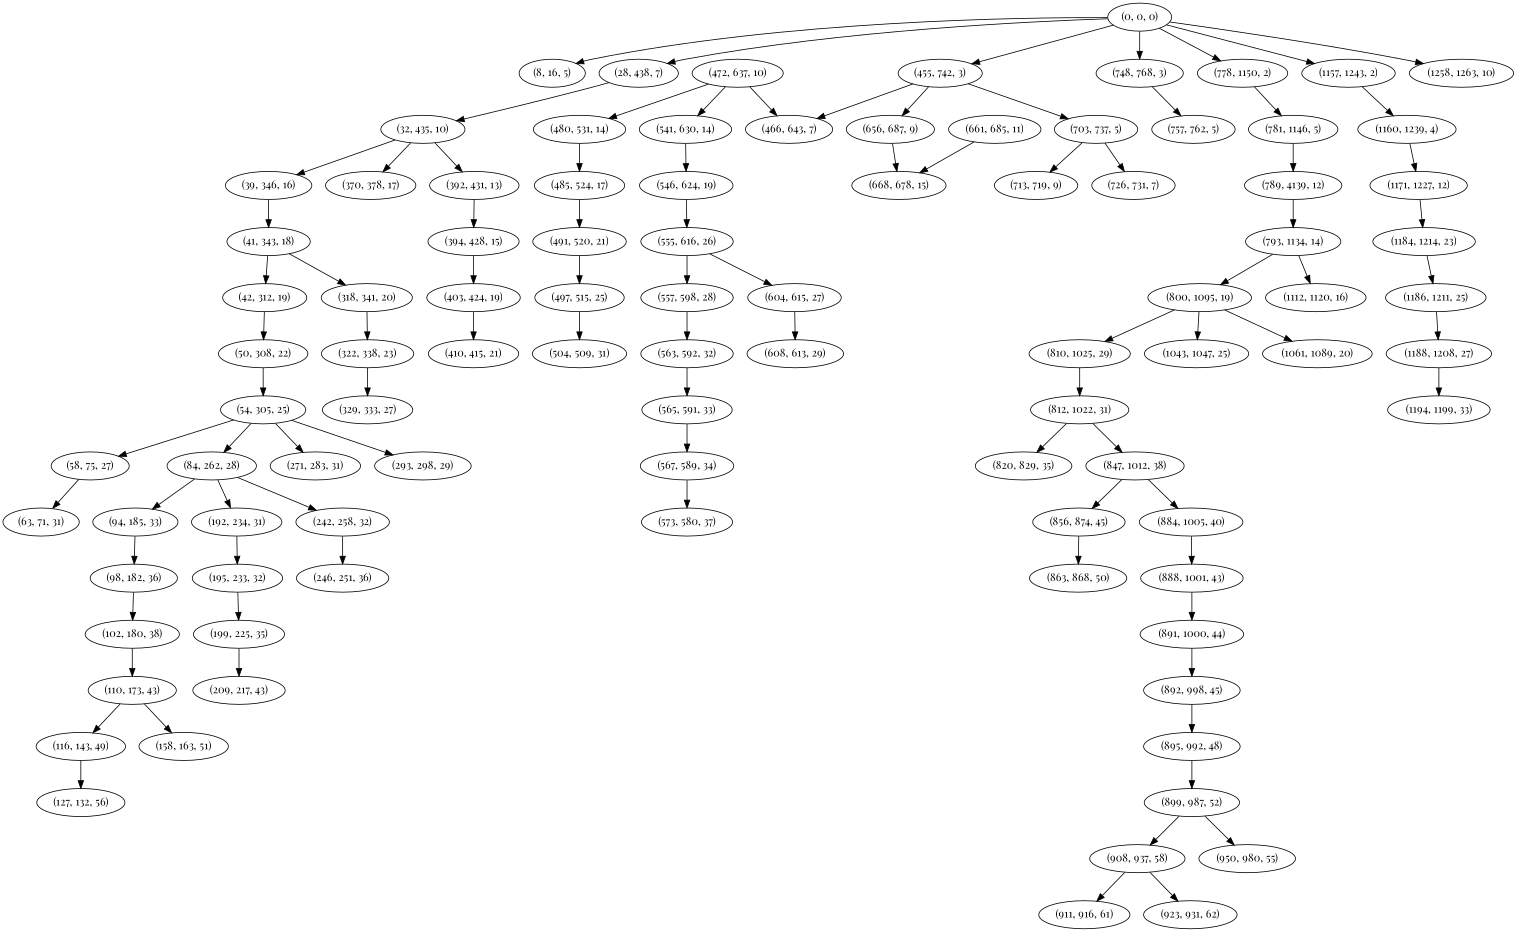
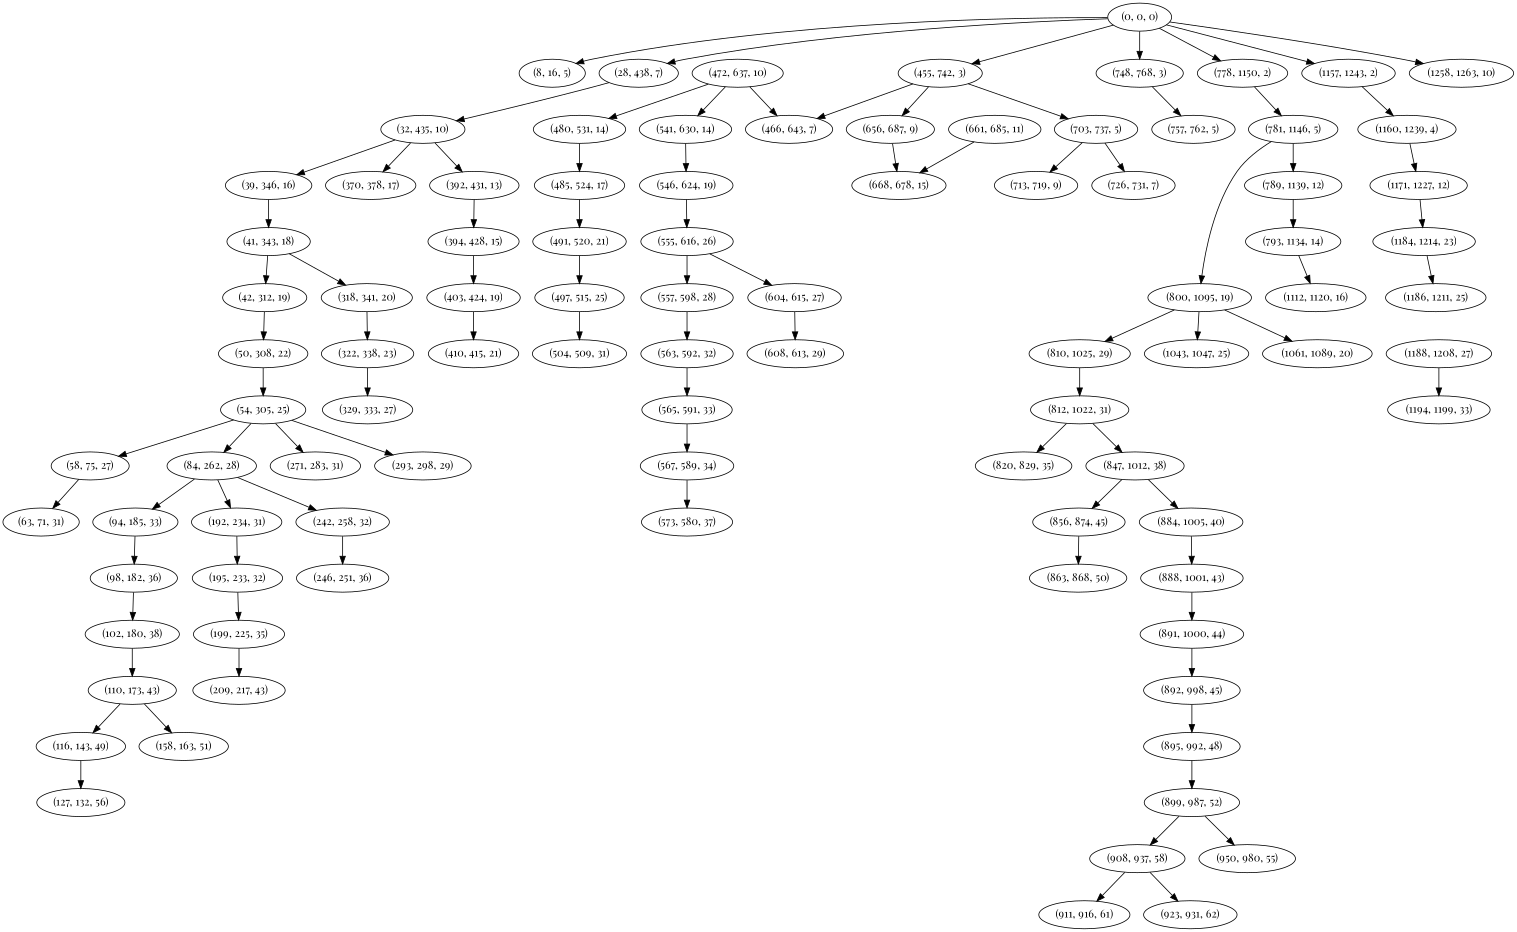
  digraph {
    fontname="Playfair Display"
    node [fontname="Playfair Display"]
    edge [fontname="Playfair Display"]
    "(0, 0, 0)"
    "(8, 16, 5)"
    "(28, 438, 7)"
    "(455, 742, 3)"
    "(748, 768, 3)"
    "(778, 1150, 2)"
    "(1157, 1243, 2)"
    "(1258, 1263, 10)"
    "(32, 435, 10)"
    "(466, 643, 7)"
    "(656, 687, 9)"
    "(703, 737, 5)"
    "(757, 762, 5)"
    "(781, 1146, 5)"
    "(1160, 1239, 4)"
    "(39, 346, 16)"
    "(370, 378, 17)"
    "(392, 431, 13)"
    "(41, 343, 18)"
    "(394, 428, 15)"
    "(42, 312, 19)"
    "(318, 341, 20)"
    "(50, 308, 22)"
    "(322, 338, 23)"
    "(54, 305, 25)"
    "(58, 75, 27)"
    "(84, 262, 28)"
    "(271, 283, 31)"
    "(293, 298, 29)"
    "(63, 71, 31)"
    "(94, 185, 33)"
    "(192, 234, 31)"
    "(242, 258, 32)"
    "(98, 182, 36)"
    "(195, 233, 32)"
    "(246, 251, 36)"
    "(102, 180, 38)"
    "(110, 173, 43)"
    "(116, 143, 49)"
    "(158, 163, 51)"
    "(127, 132, 56)"
    "(199, 225, 35)"
    "(209, 217, 43)"
    "(329, 333, 27)"
    "(403, 424, 19)"
    "(410, 415, 21)"
    "(668, 678, 15)"
    "(713, 719, 9)"
    "(726, 731, 7)"
    "(472, 637, 10)"
    "(480, 531, 14)"
    "(541, 630, 14)"
    "(485, 524, 17)"
    "(546, 624, 19)"
    "(491, 520, 21)"
    "(497, 515, 25)"
    "(504, 509, 31)"
    "(555, 616, 26)"
    "(557, 598, 28)"
    "(604, 615, 27)"
    "(563, 592, 32)"
    "(608, 613, 29)"
    "(565, 591, 33)"
    "(567, 589, 34)"
    "(573, 580, 37)"
    "(661, 685, 11)"
-   "(789, 1139, 12)" [label="(789, 4139, 12)"]
+   "(789, 1139, 12)"
    "(793, 1134, 14)"
    "(800, 1095, 19)"
    "(1112, 1120, 16)"
    "(810, 1025, 29)"
    "(1043, 1047, 25)"
    "(1061, 1089, 20)"
    "(812, 1022, 31)"
    "(820, 829, 35)"
    "(847, 1012, 38)"
    "(856, 874, 45)"
    "(884, 1005, 40)"
    "(863, 868, 50)"
    "(888, 1001, 43)"
    "(891, 1000, 44)"
    "(892, 998, 45)"
    "(895, 992, 48)"
    "(899, 987, 52)"
    "(908, 937, 58)"
    "(950, 980, 55)"
    "(911, 916, 61)"
    "(923, 931, 62)"
    "(1171, 1227, 12)"
    "(1184, 1214, 23)"
    "(1186, 1211, 25)"
    "(1188, 1208, 27)"
    "(1194, 1199, 33)"
    "(0, 0, 0)" -> "(8, 16, 5)"
    "(0, 0, 0)" -> "(28, 438, 7)"
    "(0, 0, 0)" -> "(455, 742, 3)"
    "(0, 0, 0)" -> "(748, 768, 3)"
    "(0, 0, 0)" -> "(778, 1150, 2)"
    "(0, 0, 0)" -> "(1157, 1243, 2)"
    "(0, 0, 0)" -> "(1258, 1263, 10)"
    "(28, 438, 7)" -> "(32, 435, 10)"
    "(455, 742, 3)" -> "(466, 643, 7)"
    "(455, 742, 3)" -> "(656, 687, 9)"
    "(455, 742, 3)" -> "(703, 737, 5)"
    "(748, 768, 3)" -> "(757, 762, 5)"
    "(778, 1150, 2)" -> "(781, 1146, 5)"
    "(1157, 1243, 2)" -> "(1160, 1239, 4)"
    "(32, 435, 10)" -> "(39, 346, 16)"
    "(32, 435, 10)" -> "(370, 378, 17)"
    "(32, 435, 10)" -> "(392, 431, 13)"
    "(656, 687, 9)" -> "(668, 678, 15)"
    "(703, 737, 5)" -> "(713, 719, 9)"
    "(703, 737, 5)" -> "(726, 731, 7)"
    "(781, 1146, 5)" -> "(789, 1139, 12)"
    "(1160, 1239, 4)" -> "(1171, 1227, 12)"
    "(39, 346, 16)" -> "(41, 343, 18)"
    "(392, 431, 13)" -> "(394, 428, 15)"
    "(41, 343, 18)" -> "(42, 312, 19)"
    "(41, 343, 18)" -> "(318, 341, 20)"
    "(394, 428, 15)" -> "(403, 424, 19)"
    "(42, 312, 19)" -> "(50, 308, 22)"
    "(318, 341, 20)" -> "(322, 338, 23)"
    "(50, 308, 22)" -> "(54, 305, 25)"
    "(322, 338, 23)" -> "(329, 333, 27)"
    "(54, 305, 25)" -> "(58, 75, 27)"
    "(54, 305, 25)" -> "(84, 262, 28)"
    "(54, 305, 25)" -> "(271, 283, 31)"
    "(54, 305, 25)" -> "(293, 298, 29)"
    "(58, 75, 27)" -> "(63, 71, 31)"
    "(84, 262, 28)" -> "(94, 185, 33)"
    "(84, 262, 28)" -> "(192, 234, 31)"
    "(84, 262, 28)" -> "(242, 258, 32)"
    "(94, 185, 33)" -> "(98, 182, 36)"
    "(192, 234, 31)" -> "(195, 233, 32)"
    "(242, 258, 32)" -> "(246, 251, 36)"
    "(98, 182, 36)" -> "(102, 180, 38)"
    "(195, 233, 32)" -> "(199, 225, 35)"
    "(102, 180, 38)" -> "(110, 173, 43)"
    "(110, 173, 43)" -> "(116, 143, 49)"
    "(110, 173, 43)" -> "(158, 163, 51)"
    "(116, 143, 49)" -> "(127, 132, 56)"
    "(199, 225, 35)" -> "(209, 217, 43)"
    "(403, 424, 19)" -> "(410, 415, 21)"
    "(472, 637, 10)" -> "(466, 643, 7)"
    "(472, 637, 10)" -> "(480, 531, 14)"
    "(472, 637, 10)" -> "(541, 630, 14)"
    "(480, 531, 14)" -> "(485, 524, 17)"
    "(541, 630, 14)" -> "(546, 624, 19)"
    "(485, 524, 17)" -> "(491, 520, 21)"
    "(546, 624, 19)" -> "(555, 616, 26)"
    "(491, 520, 21)" -> "(497, 515, 25)"
    "(497, 515, 25)" -> "(504, 509, 31)"
    "(555, 616, 26)" -> "(557, 598, 28)"
    "(555, 616, 26)" -> "(604, 615, 27)"
    "(557, 598, 28)" -> "(563, 592, 32)"
    "(604, 615, 27)" -> "(608, 613, 29)"
    "(563, 592, 32)" -> "(565, 591, 33)"
    "(565, 591, 33)" -> "(567, 589, 34)"
    "(567, 589, 34)" -> "(573, 580, 37)"
    "(661, 685, 11)" -> "(668, 678, 15)"
    "(789, 1139, 12)" -> "(793, 1134, 14)"
-   "(793, 1134, 14)" -> "(800, 1095, 19)"
+   "(781, 1146, 5)" -> "(800, 1095, 19)"
    "(793, 1134, 14)" -> "(1112, 1120, 16)"
    "(800, 1095, 19)" -> "(810, 1025, 29)"
    "(800, 1095, 19)" -> "(1043, 1047, 25)"
    "(800, 1095, 19)" -> "(1061, 1089, 20)"
    "(810, 1025, 29)" -> "(812, 1022, 31)"
    "(812, 1022, 31)" -> "(820, 829, 35)"
    "(812, 1022, 31)" -> "(847, 1012, 38)"
    "(847, 1012, 38)" -> "(856, 874, 45)"
    "(847, 1012, 38)" -> "(884, 1005, 40)"
    "(856, 874, 45)" -> "(863, 868, 50)"
    "(884, 1005, 40)" -> "(888, 1001, 43)"
    "(888, 1001, 43)" -> "(891, 1000, 44)"
    "(891, 1000, 44)" -> "(892, 998, 45)"
    "(892, 998, 45)" -> "(895, 992, 48)"
    "(895, 992, 48)" -> "(899, 987, 52)"
    "(899, 987, 52)" -> "(908, 937, 58)"
    "(899, 987, 52)" -> "(950, 980, 55)"
    "(908, 937, 58)" -> "(911, 916, 61)"
    "(908, 937, 58)" -> "(923, 931, 62)"
    "(1171, 1227, 12)" -> "(1184, 1214, 23)"
    "(1184, 1214, 23)" -> "(1186, 1211, 25)"
-   "(1186, 1211, 25)" -> "(1188, 1208, 27)"
    "(1188, 1208, 27)" -> "(1194, 1199, 33)"
  }
